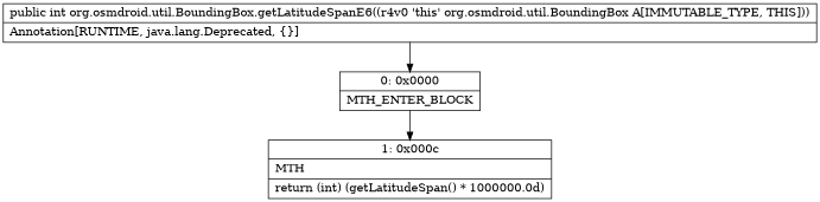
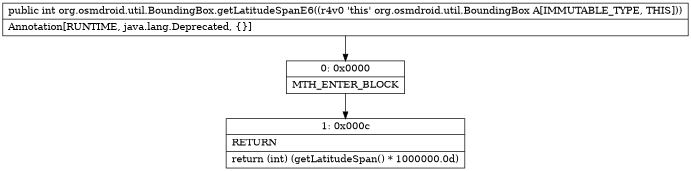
  digraph {
    node [shape=record]
    n1 [label="{0\:\ 0x0000|MTH_ENTER_BLOCK\l}"]
-   n2 [label="{1\:\ 0x000c|MTH\l|return (int) (getLatitudeSpan() * 1000000.0d)\l}"]
+   n2 [label="{1\:\ 0x000c|RETURN\l|return (int) (getLatitudeSpan() * 1000000.0d)\l}"]
    n3 [label="{public int org.osmdroid.util.BoundingBox.getLatitudeSpanE6((r4v0 'this' org.osmdroid.util.BoundingBox A[IMMUTABLE_TYPE, THIS]))  | Annotation[RUNTIME, java.lang.Deprecated, \{\}]\l}"]
    n1 -> n2
    n3 -> n1
  }
